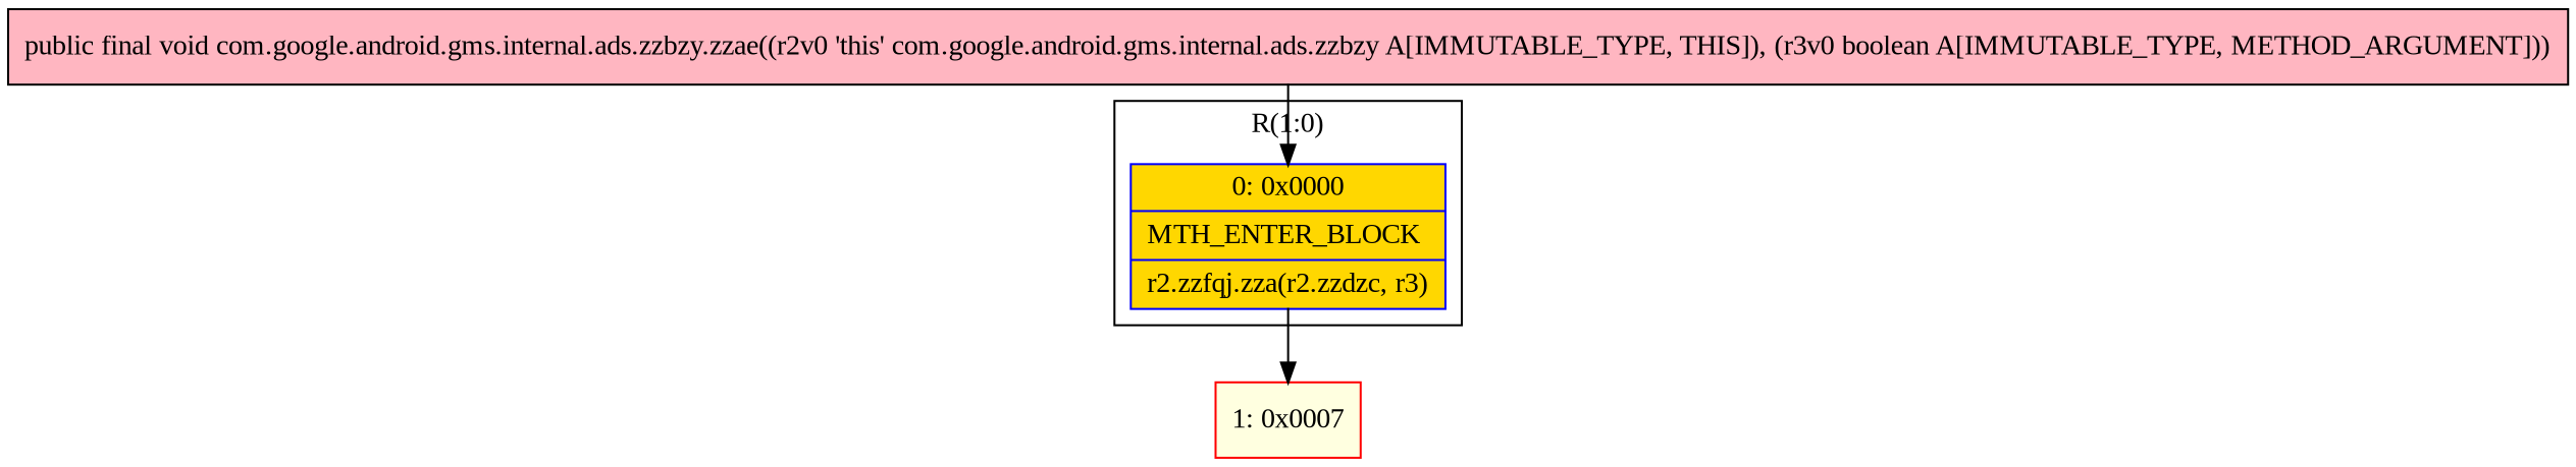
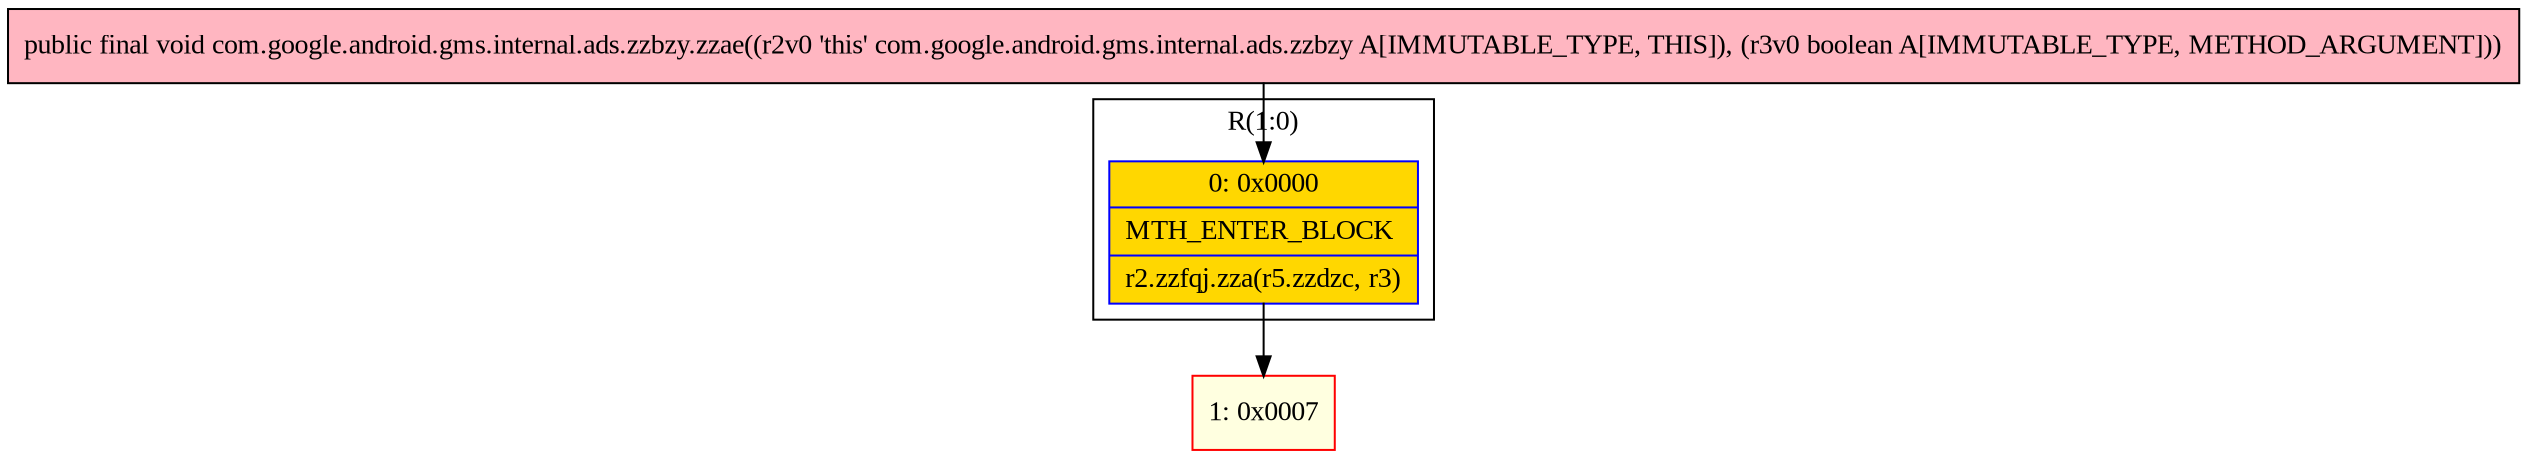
  digraph {
    fontname="Liberation Serif"
    node [shape=record style=filled fontname="Liberation Serif"]
    edge [color=black fontname="Liberation Serif"]
-   n1 [color=blue label="{0\:\ 0x0000|MTH_ENTER_BLOCK\l|r2.zzfqj.zza(r2.zzdzc, r3)\l}" fillcolor=gold]
+   n1 [color=blue label="{0\:\ 0x0000|MTH_ENTER_BLOCK\l|r2.zzfqj.zza(r5.zzdzc, r3)\l}" fillcolor=gold]
    n2 [color=red label="{1\:\ 0x0007}" fillcolor=lightyellow]
    n3 [label="{public final void com.google.android.gms.internal.ads.zzbzy.zzae((r2v0 'this' com.google.android.gms.internal.ads.zzbzy A[IMMUTABLE_TYPE, THIS]), (r3v0 boolean A[IMMUTABLE_TYPE, METHOD_ARGUMENT])) }" fillcolor=lightpink]
    subgraph cluster_1 {
      label="R(1:0)"
      n1
    }
    n1 -> n2
    n3 -> n1
  }
